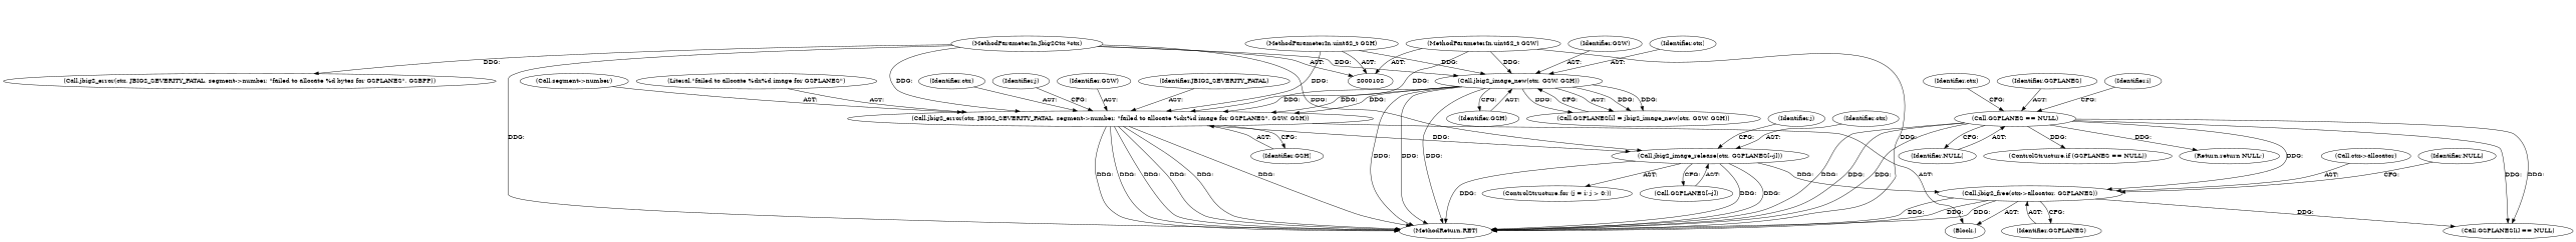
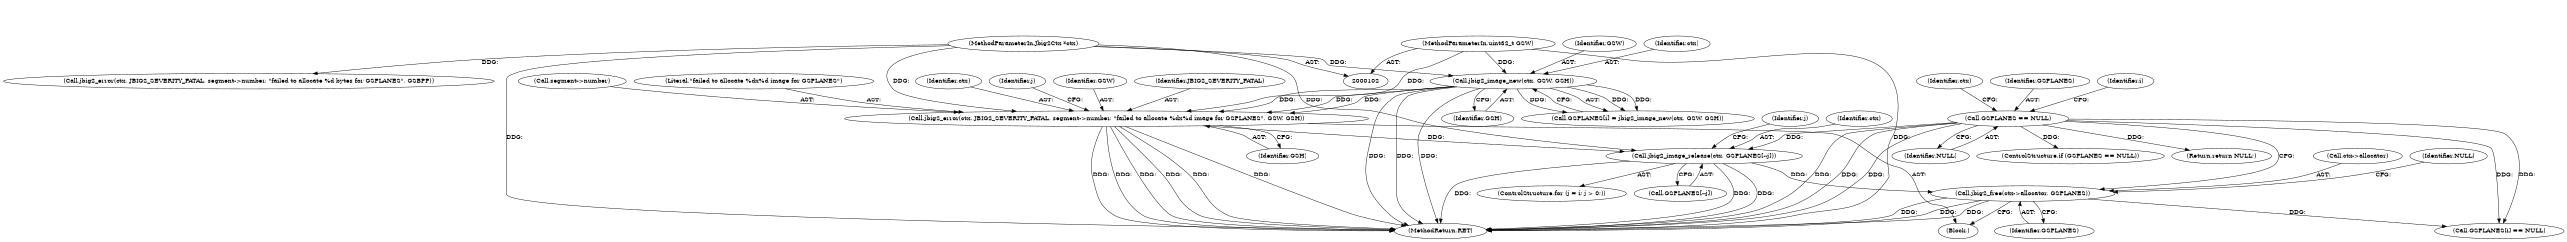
  digraph {
    n1 [label="(Call,jbig2_image_release(ctx, GSPLANES[--j]))"]
    n2 [label="(Call,jbig2_free(ctx->allocator, GSPLANES))"]
    n3 [label="(ControlStructure,for (j = i; j > 0;))"]
    n4 [label="(MethodReturn,RET)"]
    n5 [label="(Call,GSPLANES[--j])"]
    n6 [label="(Block,)"]
    n7 [label="(Call,GSPLANES[i] == NULL)"]
    n8 [label="(Identifier,GSPLANES)"]
    n9 [label="(Call,jbig2_error(ctx, JBIG2_SEVERITY_FATAL, segment->number, \"failed to allocate %dx%d image for GSPLANES\", GSW, GSH))"]
    n10 [label="(Identifier,GSH)"]
    n11 [label="(Call,jbig2_image_new(ctx, GSW, GSH))"]
    n12 [label="(Identifier,GSH)"]
    n13 [label="(Call,GSPLANES[i] = jbig2_image_new(ctx, GSW, GSH))"]
    n14 [label="(MethodParameterIn,Jbig2Ctx *ctx)"]
    n15 [label="(Call,jbig2_error(ctx, JBIG2_SEVERITY_FATAL, segment->number, \"failed to allocate %d bytes for GSPLANES\", GSBPP))"]
    n16 [label=2000102]
    n17 [label="(MethodParameterIn,uint32_t GSW)"]
-   n18 [label="(MethodParameterIn,uint32_t GSH)"]
    n19 [label="(Call,GSPLANES == NULL)"]
    n20 [label="(Identifier,NULL)"]
    n21 [label="(ControlStructure,if (GSPLANES == NULL))"]
    n22 [label="(Return,return NULL;)"]
    n23 [label="(Identifier,i)"]
    n24 [label="(Literal,\"failed to allocate %dx%d image for GSPLANES\")"]
    n25 [label="(Identifier,ctx)"]
    n26 [label="(Identifier,ctx)"]
    n27 [label="(Identifier,j)"]
    n28 [label="(Identifier,GSPLANES)"]
    n29 [label="(Identifier,GSW)"]
    n30 [label="(Call,ctx->allocator)"]
    n31 [label="(Identifier,j)"]
    n32 [label="(Identifier,ctx)"]
    n33 [label="(Identifier,NULL)"]
    n34 [label="(Identifier,ctx)"]
    n35 [label="(Identifier,JBIG2_SEVERITY_FATAL)"]
    n36 [label="(Identifier,GSW)"]
    n37 [label="(Call,segment->number)"]
    n1 -> n2 [label="DDG: "]
    n1 -> n3 [label="AST: "]
    n1 -> n4 [label="DDG: "]
    n1 -> n4 [label="DDG: "]
    n1 -> n4 [label="DDG: "]
    n1 -> n5 [label="CFG: "]
    n2 -> n4 [label="DDG: "]
    n2 -> n4 [label="DDG: "]
    n2 -> n4 [label="DDG: "]
-   n2 -> n6 [label="AST: "]
+   n2 -> n6 [label="CFG: "]
    n2 -> n7 [label="DDG: "]
    n2 -> n8 [label="CFG: "]
    n5 -> n1 [label="AST: "]
    n8 -> n2 [label="AST: "]
    n9 -> n1 [label="DDG: "]
    n9 -> n4 [label="DDG: "]
    n9 -> n4 [label="DDG: "]
    n9 -> n4 [label="DDG: "]
    n9 -> n4 [label="DDG: "]
    n9 -> n4 [label="DDG: "]
    n9 -> n4 [label="DDG: "]
    n9 -> n6 [label="AST: "]
    n9 -> n10 [label="CFG: "]
    n10 -> n9 [label="AST: "]
    n11 -> n4 [label="DDG: "]
    n11 -> n4 [label="DDG: "]
    n11 -> n4 [label="DDG: "]
    n11 -> n9 [label="DDG: "]
    n11 -> n9 [label="DDG: "]
    n11 -> n9 [label="DDG: "]
    n11 -> n12 [label="CFG: "]
    n11 -> n13 [label="AST: "]
    n11 -> n13 [label="DDG: "]
    n11 -> n13 [label="DDG: "]
    n11 -> n13 [label="DDG: "]
    n12 -> n11 [label="AST: "]
    n13 -> n11 [label="CFG: "]
    n14 -> n1 [label="DDG: "]
    n14 -> n4 [label="DDG: "]
    n14 -> n9 [label="DDG: "]
    n14 -> n11 [label="DDG: "]
    n14 -> n15 [label="DDG: "]
    n14 -> n16 [label="AST: "]
    n17 -> n4 [label="DDG: "]
    n17 -> n9 [label="DDG: "]
    n17 -> n11 [label="DDG: "]
    n17 -> n16 [label="AST: "]
-   n18 -> n9 [label="DDG: "]
-   n18 -> n11 [label="DDG: "]
-   n18 -> n16 [label="AST: "]
-   n19 -> n2 [label="DDG: "]
+   n19 -> n1 [label="DDG: "]
+   n19 -> n2 [label="CFG: "]
    n19 -> n4 [label="DDG: "]
    n19 -> n4 [label="DDG: "]
    n19 -> n4 [label="DDG: "]
    n19 -> n7 [label="DDG: "]
    n19 -> n7 [label="DDG: "]
    n19 -> n20 [label="CFG: "]
    n19 -> n21 [label="DDG: "]
    n19 -> n22 [label="DDG: "]
    n20 -> n19 [label="AST: "]
    n23 -> n19 [label="CFG: "]
    n24 -> n9 [label="AST: "]
    n25 -> n19 [label="CFG: "]
    n26 -> n9 [label="AST: "]
    n27 -> n9 [label="CFG: "]
    n28 -> n19 [label="AST: "]
    n29 -> n9 [label="AST: "]
    n30 -> n2 [label="AST: "]
    n31 -> n1 [label="CFG: "]
    n32 -> n11 [label="AST: "]
    n33 -> n2 [label="CFG: "]
    n34 -> n1 [label="AST: "]
    n35 -> n9 [label="AST: "]
    n36 -> n11 [label="AST: "]
    n37 -> n9 [label="AST: "]
  }
